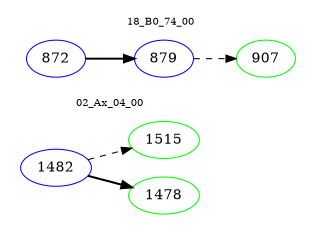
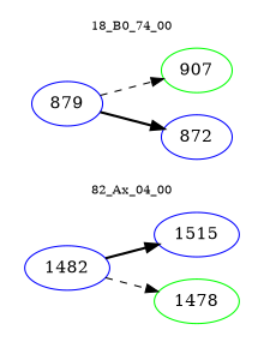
  digraph {
    rankdir=LR
    node [color=blue]
    edge [color=black style=bold]
    n1 [label=1482]
    n2 [color=green label=1478]
-   n3 [color=green label=1515]
+   n3 [label=1515]
    n4 [label=879]
    n5 [label=872]
    n6 [color=green label=907]
    subgraph cluster_1 {
      color=white
      fontsize=10
-     label="02_Ax_04_00"
+     label="82_Ax_04_00"
      n1
      n2
      n3
    }
    subgraph cluster_2 {
      color=white
      fontsize=10
      label="18_B0_74_00"
      n4
      n5
      n6
    }
-   n1 -> n2
-   n1 -> n3 [style=dashed]
-   n5 -> n4
+   n1 -> n2 [style=dashed]
+   n1 -> n3
+   n4 -> n5
    n4 -> n6 [style=dashed]
  }
